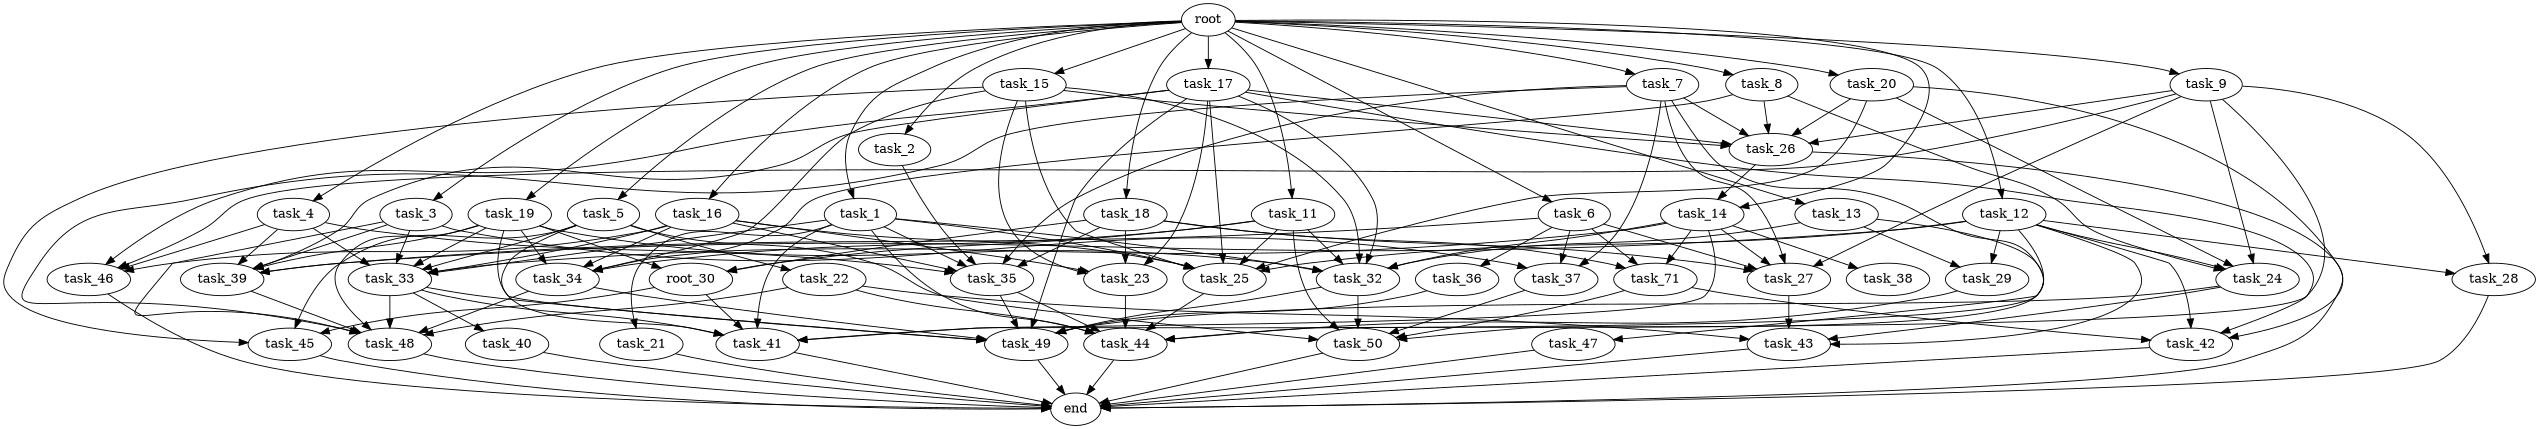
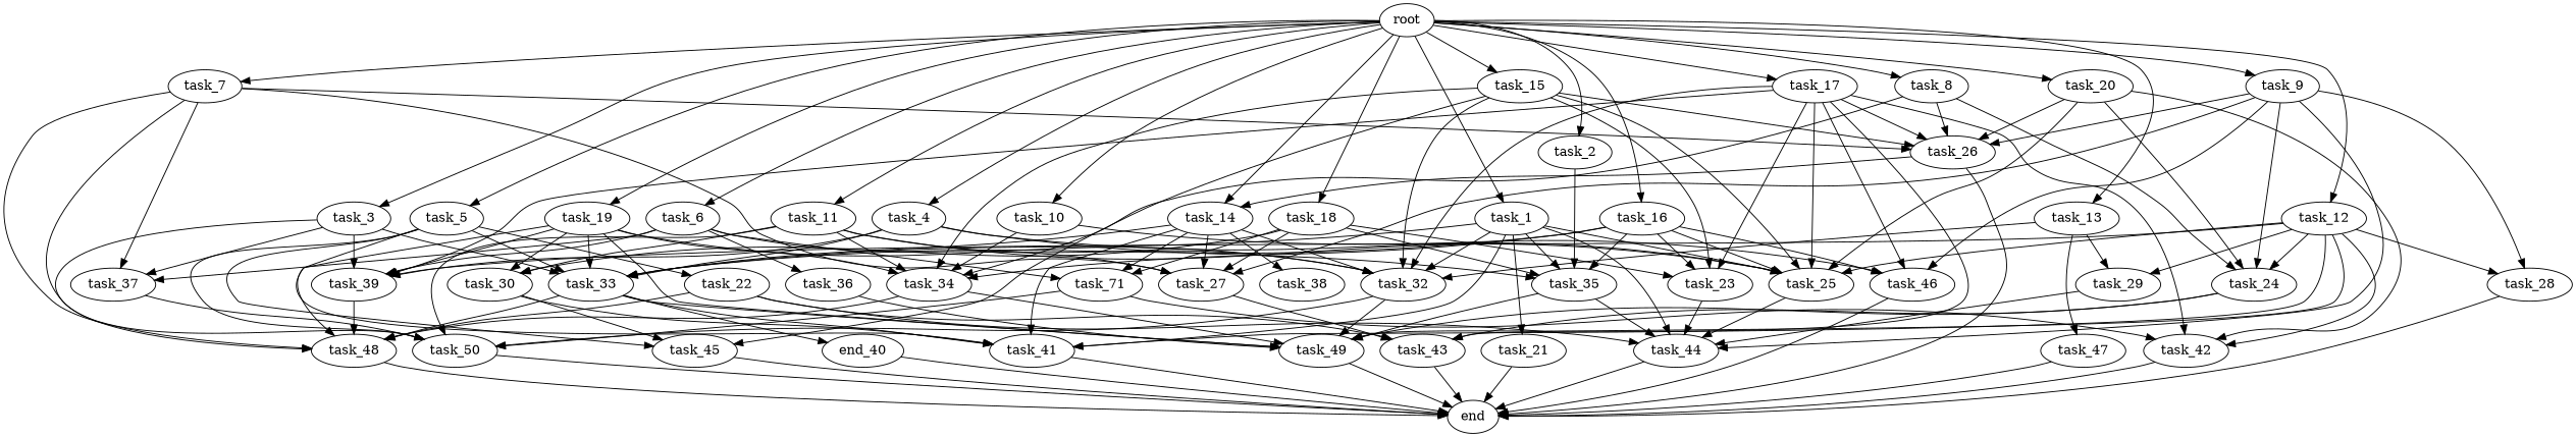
  digraph {
    root
    task_1
    task_2
    task_3
    task_4
    task_5
    task_6
    task_7
    task_8
    task_9
+   task_10
    task_11
    task_12
    task_13
    task_14
    task_15
    task_16
    task_17
    task_18
    task_19
    task_20
    task_21
    task_25
    task_32
    task_33
    task_35
    task_41
    task_44
    task_37
    task_39
    task_48
    task_46
    task_22
    task_45
    task_50
    task_27
    n37 [label=task_71]
    task_36
    task_26
    task_24
    task_34
    task_28
-   task_30 [label=root_30]
+   task_30
    task_29
    task_42
    task_43
    task_47
    task_38
    task_23
    task_49
    end
-   task_40
+   task_40 [label=end_40]
    root -> task_1
    root -> task_2
    root -> task_3
    root -> task_4
    root -> task_5
    root -> task_6
    root -> task_7
    root -> task_8
    root -> task_9
+   root -> task_10
    root -> task_11
    root -> task_12
    root -> task_13
    root -> task_14
    root -> task_15
    root -> task_16
    root -> task_17
    root -> task_18
    root -> task_19
    root -> task_20
    task_1 -> task_21
    task_1 -> task_25
    task_1 -> task_32
    task_1 -> task_33
    task_1 -> task_35
    task_1 -> task_41
    task_1 -> task_44
    task_2 -> task_35
    task_3 -> task_33
    task_3 -> task_37
    task_3 -> task_39
    task_3 -> task_48
    task_4 -> task_33
    task_4 -> task_35
    task_4 -> task_39
    task_4 -> task_46
    task_5 -> task_33
    task_5 -> task_41
    task_5 -> task_22
    task_5 -> task_45
    task_5 -> task_50
    task_6 -> task_37
    task_6 -> task_39
    task_6 -> task_27
    task_6 -> n37
    task_6 -> task_36
-   task_7 -> task_35
    task_7 -> task_37
    task_7 -> task_48
    task_7 -> task_50
    task_7 -> task_27
    task_7 -> task_26
    task_8 -> task_26
    task_8 -> task_24
    task_8 -> task_34
    task_9 -> task_44
    task_9 -> task_46
    task_9 -> task_27
    task_9 -> task_26
    task_9 -> task_24
    task_9 -> task_28
+   task_10 -> task_25
+   task_10 -> task_34
    task_11 -> task_25
    task_11 -> task_32
    task_11 -> task_50
    task_11 -> task_34
    task_11 -> task_30
    task_12 -> task_25
    task_12 -> task_41
    task_12 -> task_39
    task_12 -> task_24
    task_12 -> task_28
    task_12 -> task_29
    task_12 -> task_42
    task_12 -> task_43
    task_13 -> task_32
    task_13 -> task_29
    task_13 -> task_47
    task_14 -> task_32
    task_14 -> task_33
    task_14 -> task_41
    task_14 -> task_27
    task_14 -> n37
    task_14 -> task_38
    task_15 -> task_25
    task_15 -> task_32
    task_15 -> task_45
    task_15 -> task_26
    task_15 -> task_34
    task_15 -> task_23
    task_16 -> task_25
    task_16 -> task_33
    task_16 -> task_35
    task_16 -> task_46
    task_16 -> task_34
    task_16 -> task_23
    task_17 -> task_25
    task_17 -> task_32
    task_17 -> task_39
    task_17 -> task_46
    task_17 -> task_26
    task_17 -> task_42
    task_17 -> task_23
    task_17 -> task_49
    task_18 -> task_35
    task_18 -> task_27
    task_18 -> n37
    task_18 -> task_30
    task_18 -> task_23
    task_19 -> task_32
    task_19 -> task_33
    task_19 -> task_39
    task_19 -> task_48
    task_19 -> task_34
    task_19 -> task_30
    task_19 -> task_49
    task_20 -> task_25
    task_20 -> task_26
    task_20 -> task_24
    task_20 -> task_42
    task_21 -> end
    task_25 -> task_44
    task_32 -> task_50
    task_32 -> task_49
    task_33 -> task_41
    task_33 -> task_48
    task_33 -> task_49
    task_33 -> task_40
    task_35 -> task_44
    task_35 -> task_49
    task_41 -> end
    task_44 -> end
    task_37 -> task_50
    task_39 -> task_48
    task_48 -> end
    task_46 -> end
    task_22 -> task_44
    task_22 -> task_48
    task_22 -> task_43
    task_45 -> end
    task_50 -> end
    task_27 -> task_43
    n37 -> task_50
    n37 -> task_42
    task_36 -> task_49
    task_26 -> task_14
    task_26 -> end
    task_24 -> task_43
    task_24 -> task_49
    task_34 -> task_48
    task_34 -> task_49
    task_28 -> end
    task_30 -> task_41
    task_30 -> task_45
    task_29 -> task_44
    task_42 -> end
    task_43 -> end
    task_47 -> end
    task_23 -> task_44
    task_49 -> end
    task_40 -> end
  }
